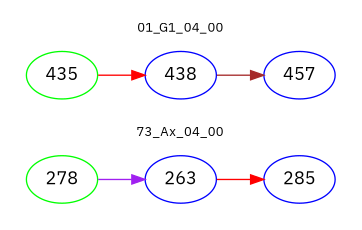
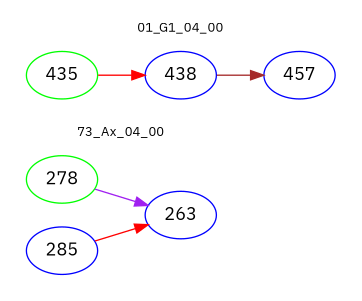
  digraph {
    fontname="IBM Plex Sans"
    rankdir=LR
    node [color=blue fontname="IBM Plex Sans"]
    edge [color=red fontname="IBM Plex Sans"]
    n1 [color=green label=278]
    n2 [label=285]
    n3 [label=263]
    n4 [color=green label=435]
    n5 [label=438]
    n6 [label=457]
    subgraph cluster_1 {
      color=white
      fontsize=10
      label="73_Ax_04_00"
      n1
      n2
      n3
    }
    subgraph cluster_2 {
      color=white
      fontsize=10
      label="01_G1_04_00"
      n4
      n5
      n6
    }
    n1 -> n3 [color=purple]
-   n3 -> n2
+   n2 -> n3
    n4 -> n5
    n5 -> n6 [color=brown]
  }
